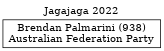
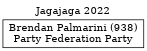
  digraph {
    label="Jagajaga 2022"
    labelloc=t
    mclimit=10
-   n1 [label="Brendan Palmarini (938)\nAustralian Federation Party" shape=box]
+   n1 [label="Brendan Palmarini (938)\nParty Federation Party" shape=box]
  }
